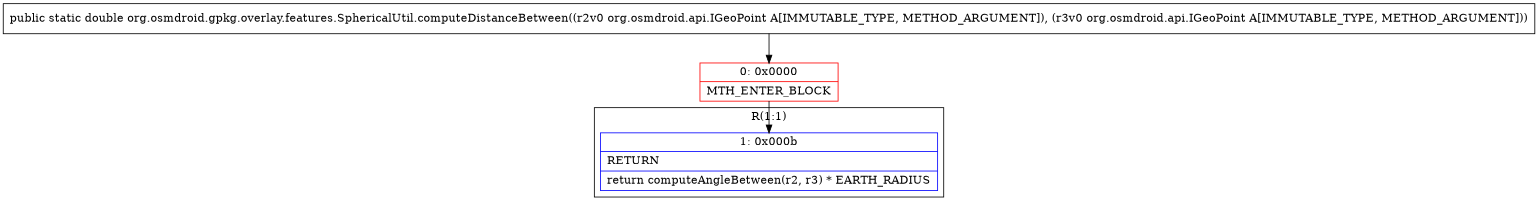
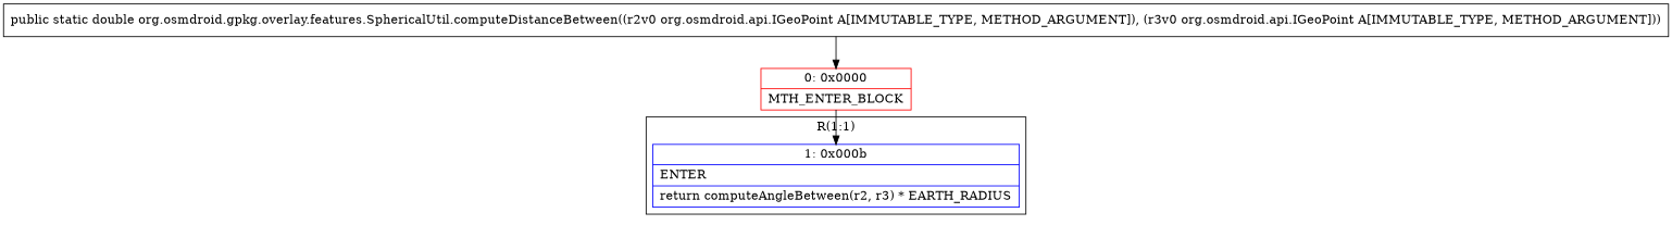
  digraph {
    node [shape=record]
-   n1 [color=blue label="{1\:\ 0x000b|RETURN\l|return computeAngleBetween(r2, r3) * EARTH_RADIUS\l}"]
+   n1 [color=blue label="{1\:\ 0x000b|ENTER\l|return computeAngleBetween(r2, r3) * EARTH_RADIUS\l}"]
    n2 [color=red label="{0\:\ 0x0000|MTH_ENTER_BLOCK\l}"]
    n3 [label="{public static double org.osmdroid.gpkg.overlay.features.SphericalUtil.computeDistanceBetween((r2v0 org.osmdroid.api.IGeoPoint A[IMMUTABLE_TYPE, METHOD_ARGUMENT]), (r3v0 org.osmdroid.api.IGeoPoint A[IMMUTABLE_TYPE, METHOD_ARGUMENT])) }"]
    subgraph cluster_1 {
      label="R(1:1)"
      n1
    }
    n2 -> n1
    n3 -> n2
  }
